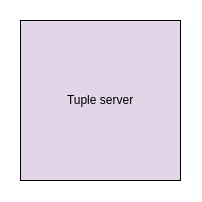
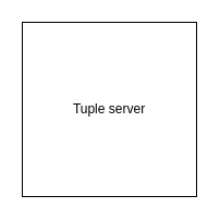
  <mxCell id="0" />
  <mxCell id="1" parent="0" />
- <mxCell id="2" value="Tuple server" style="whiteSpace=wrap;html=1;aspect=fixed;fillColor=#e1d5e7;" vertex="1" parent="1"><mxGeometry x="20" y="20" width="160" height="160" as="geometry" /></mxCell>
+ <mxCell id="2" value="Tuple server" style="whiteSpace=wrap;html=1;aspect=fixed;" vertex="1" parent="1"><mxGeometry x="20" y="20" width="160" height="160" as="geometry" /></mxCell>
